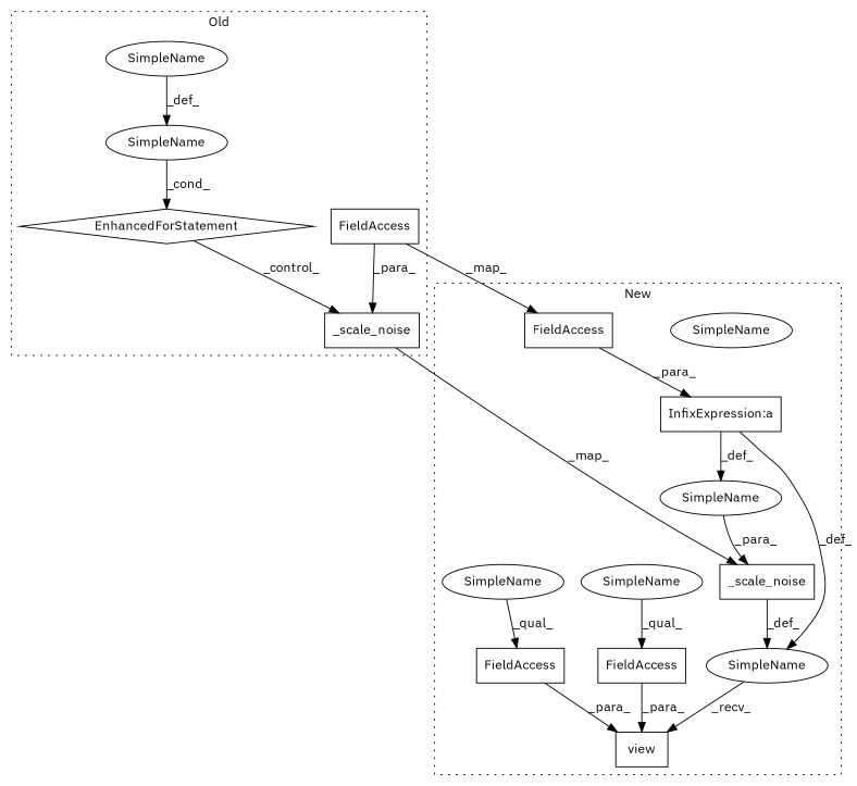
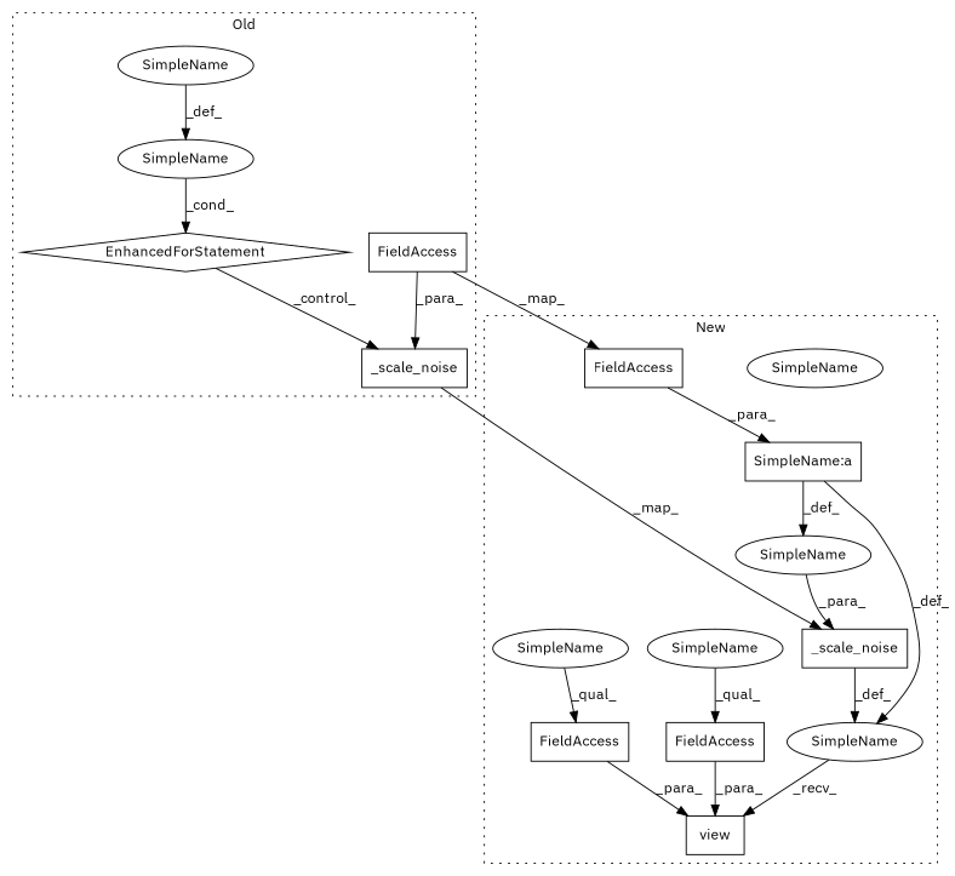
  digraph {
    fontname="IBM Plex Sans"
    node [a=42 shape=box fontname="IBM Plex Sans"]
    edge [fontname="IBM Plex Sans"]
    n1 [a=32 l="13,1" label=_scale_noise s="2204,2234"]
    n2 [a=70 l="53,2" label=EnhancedForStatement s="2040,2123" shape=diamond]
    n3 [l=1 label=SimpleName s=2097 shape=ellipse]
    n4 [a=22 l=17 label=FieldAccess s=2217]
    n5 [label=SimpleName shape=ellipse]
    n6 [a=32 l="13,1" label=_scale_noise s="2164,2212"]
    n7 [a=32 l="5,1" label=view s="2214,2254"]
    n8 [a=22 l=15 label=FieldAccess s=2219]
    n9 [l=4 label=SimpleName s=2219 shape=ellipse]
    n10 [a=22 l=17 label=FieldAccess s=2235]
-   n11 [a=27 l=3 label="InfixExpression:a" s=2192]
+   n11 [a=27 l=3 label="SimpleName:a" s=2192]
    n12 [a=22 l=17 label=FieldAccess s=2195]
    n13 [label=SimpleName shape=ellipse]
    n14 [label=SimpleName shape=ellipse]
    n15 [l=4 label=SimpleName s=2235 shape=ellipse]
    n16 [l=4 label=SimpleName s=2219 shape=ellipse]
    subgraph cluster_1 {
      label=Old
      style=dotted
      n1
      n2
      n3
      n4
      n5
    }
    subgraph cluster_2 {
      label=New
      style=dotted
      n6
      n7
      n8
      n9
      n10
      n11
      n12
      n13
      n14
      n15
      n16
    }
    n1 -> n6 [label=_map_]
    n2 -> n1 [label=_control_]
    n3 -> n2 [label=_cond_]
    n4 -> n1 [label=_para_]
    n4 -> n12 [label=_map_]
    n5 -> n3 [label=_def_]
    n6 -> n14 [label=_def_]
    n8 -> n7 [label=_para_]
    n10 -> n7 [label=_para_]
    n11 -> n13 [label=_def_]
    n11 -> n14 [label=_def_]
    n12 -> n11 [label=_para_]
    n13 -> n6 [label=_para_]
    n14 -> n7 [label=_recv_]
    n15 -> n10 [label=_qual_]
    n16 -> n8 [label=_qual_]
  }
